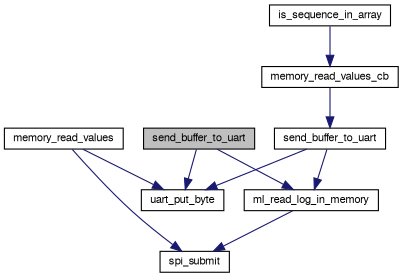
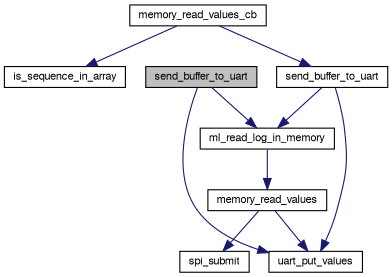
  digraph {
    rankdir=TB
    node [color=black fillcolor=white fontname=FreeSans fontsize=10 shape=record style=filled]
    edge [color=midnightblue fontname=FreeSans fontsize=10 labelfontname=FreeSans labelfontsize=10 style=solid]
    n1 [fillcolor=grey75 fontcolor=black height=0.2 label=send_buffer_to_uart width=0.4]
    n2 [height=0.2 label=ml_read_log_in_memory width=0.4]
-   n3 [height=0.2 label=uart_put_byte width=0.4]
+   n3 [height=0.2 label=uart_put_values width=0.4]
    n4 [height=0.2 label=memory_read_values width=0.4]
    n5 [height=0.2 label=spi_submit width=0.4]
    n6 [height=0.2 label=memory_read_values_cb width=0.4]
    n7 [height=0.2 label=is_sequence_in_array width=0.4]
    n8 [height=0.2 label=send_buffer_to_uart width=0.4]
    n1 -> n2
    n1 -> n3
-   n2 -> n5
+   n2 -> n4
    n4 -> n3
    n4 -> n5
-   n7 -> n6
+   n6 -> n7
    n6 -> n8
    n8 -> n2
    n8 -> n3
  }
